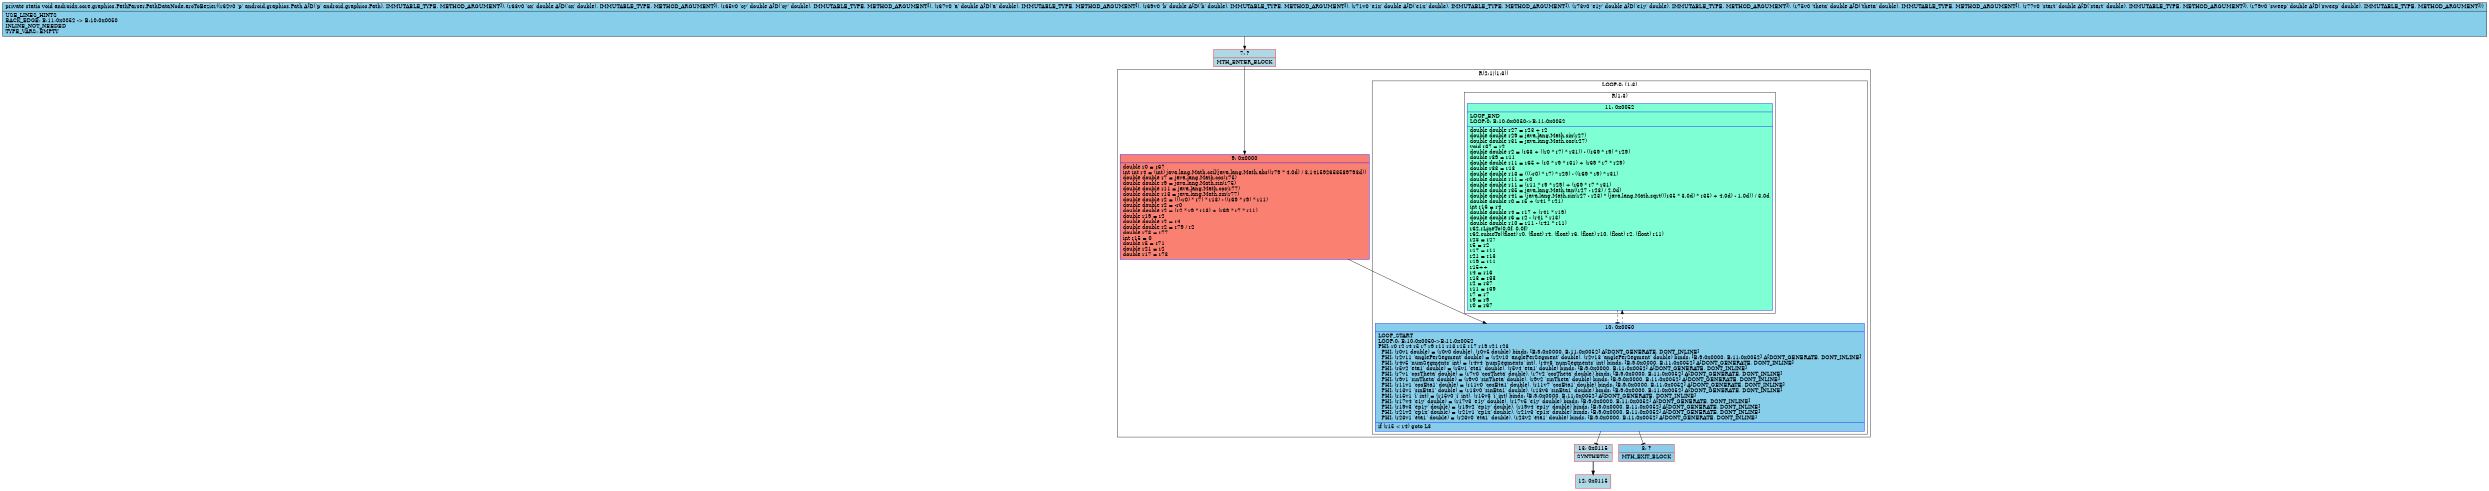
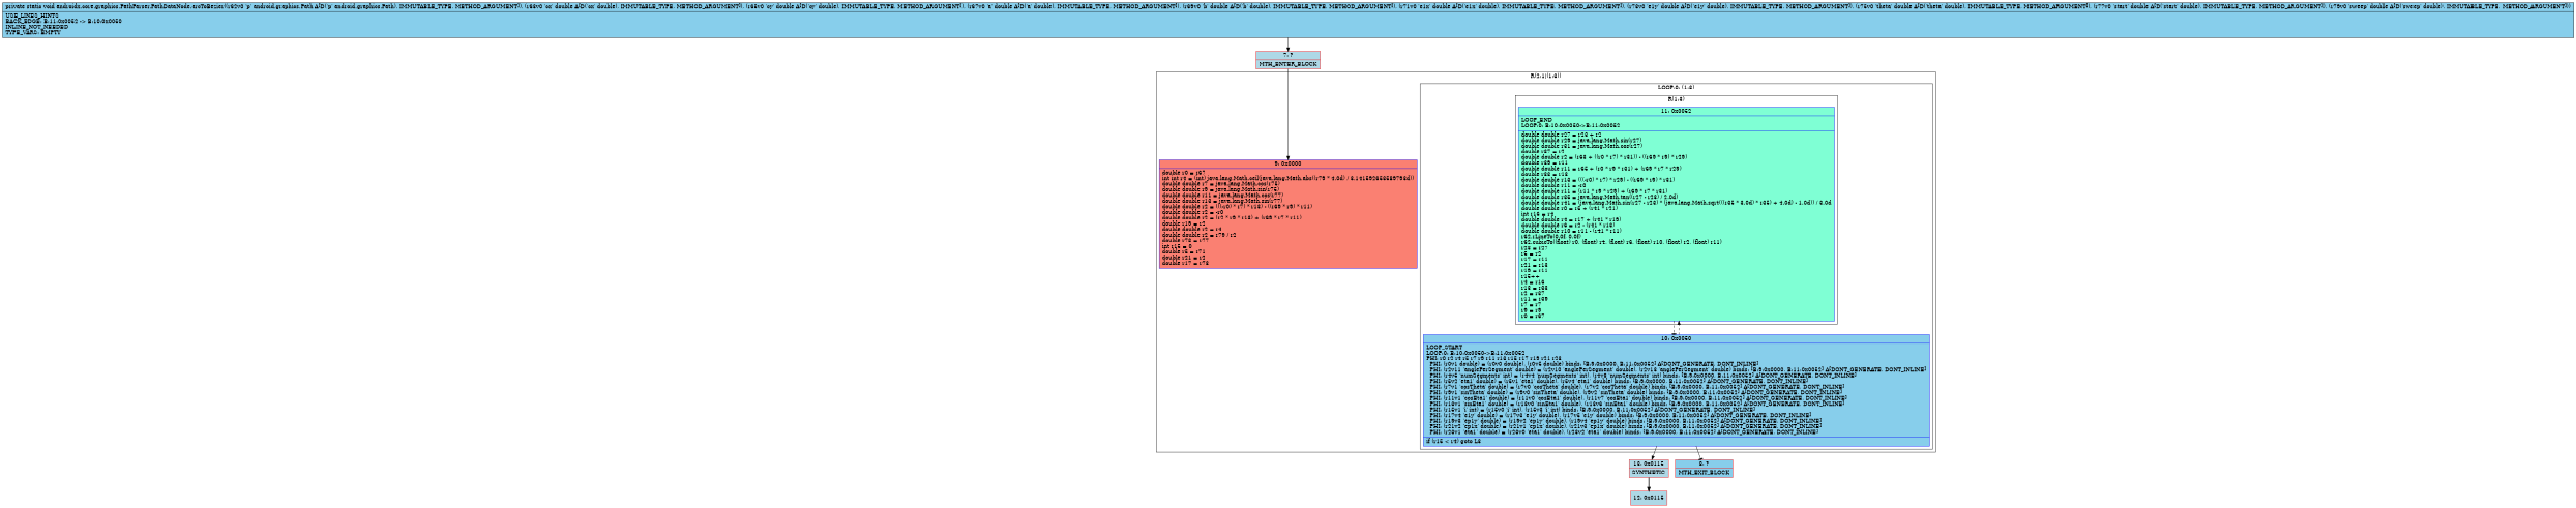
  digraph {
    node [color=red fillcolor=skyblue shape=record style=filled]
    edge [arrowhead=normal style=solid]
-   n1 [color=blue fillcolor=aquamarine label="{11\:\ 0x0052|LOOP_END\lLOOP:0: B:10:0x0050\-\>B:11:0x0052\l|double double r27 = r23 + r2\ldouble double r29 = java.lang.Math.sin(r27)\ldouble double r31 = java.lang.Math.cos(r27)\lvoid r37 = r2\ldouble double r2 = (r63 + ((r0 * r7) * r31)) \- ((r69 * r9) * r29)\ldouble r39 = r11\ldouble double r11 = r65 + (r0 * r9 * r31) + (r69 * r7 * r29)\ldouble r33 = r13\ldouble double r13 = (((\-r0) * r7) * r29) \- ((r69 * r9) * r31)\ldouble double r11 = \-r0\ldouble double r11 = (r11 * r9 * r29) + (r69 * r7 * r31)\ldouble double r35 = java.lang.Math.tan((r27 \- r23) \/ 2.0d)\ldouble double r41 = (java.lang.Math.sin(r27 \- r23) * (java.lang.Math.sqrt(((r35 * 3.0d) * r35) + 4.0d) \- 1.0d)) \/ 3.0d\ldouble double r0 = r5 + (r41 * r21)\lint r16 = r4\ldouble double r4 = r17 + (r41 * r19)\ldouble double r6 = r2 \- (r41 * r13)\ldouble double r10 = r11 \- (r41 * r11)\lr62.rLineTo(0.0f, 0.0f)\lr62.cubicTo((float) r0, (float) r4, (float) r6, (float) r10, (float) r2, (float) r11)\lr23 = r27\lr5 = r2\lr17 = r11\lr21 = r13\lr19 = r11\lr15++\lr4 = r16\lr13 = r33\lr2 = r37\lr11 = r39\lr7 = r7\lr9 = r9\lr0 = r67\l}"]
+   n1 [color=blue fillcolor=aquamarine label="{11\:\ 0x0052|LOOP_END\lLOOP:0: B:10:0x0050\-\>B:11:0x0052\l|double double r27 = r23 + r2\ldouble double r29 = java.lang.Math.sin(r27)\ldouble double r31 = java.lang.Math.cos(r27)\ldouble r37 = r2\ldouble double r2 = (r63 + ((r0 * r7) * r31)) \- ((r69 * r9) * r29)\ldouble r39 = r11\ldouble double r11 = r65 + (r0 * r9 * r31) + (r69 * r7 * r29)\ldouble r33 = r13\ldouble double r13 = (((\-r0) * r7) * r29) \- ((r69 * r9) * r31)\ldouble double r11 = \-r0\ldouble double r11 = (r11 * r9 * r29) + (r69 * r7 * r31)\ldouble double r35 = java.lang.Math.tan((r27 \- r23) \/ 2.0d)\ldouble double r41 = (java.lang.Math.sin(r27 \- r23) * (java.lang.Math.sqrt(((r35 * 3.0d) * r35) + 4.0d) \- 1.0d)) \/ 3.0d\ldouble double r0 = r5 + (r41 * r21)\lint r16 = r4\ldouble double r4 = r17 + (r41 * r19)\ldouble double r6 = r2 \- (r41 * r13)\ldouble double r10 = r11 \- (r41 * r11)\lr62.rLineTo(0.0f, 0.0f)\lr62.cubicTo((float) r0, (float) r4, (float) r6, (float) r10, (float) r2, (float) r11)\lr23 = r27\lr5 = r2\lr17 = r11\lr21 = r13\lr19 = r11\lr15++\lr4 = r16\lr13 = r33\lr2 = r37\lr11 = r39\lr7 = r7\lr9 = r9\lr0 = r67\l}"]
    n2 [color=blue label="{10\:\ 0x0050|LOOP_START\lLOOP:0: B:10:0x0050\-\>B:11:0x0052\lPHI: r0 r2 r4 r5 r7 r9 r11 r13 r15 r17 r19 r21 r23 \l  PHI: (r0v1 double) = (r0v0 double), (r0v5 double) binds: [B:9:0x0000, B:11:0x0052] A[DONT_GENERATE, DONT_INLINE]\l  PHI: (r2v11 'anglePerSegment' double) = (r2v10 'anglePerSegment' double), (r2v13 'anglePerSegment' double) binds: [B:9:0x0000, B:11:0x0052] A[DONT_GENERATE, DONT_INLINE]\l  PHI: (r4v5 'numSegments' int) = (r4v4 'numSegments' int), (r4v8 'numSegments' int) binds: [B:9:0x0000, B:11:0x0052] A[DONT_GENERATE, DONT_INLINE]\l  PHI: (r5v2 'eta1' double) = (r5v1 'eta1' double), (r5v4 'eta1' double) binds: [B:9:0x0000, B:11:0x0052] A[DONT_GENERATE, DONT_INLINE]\l  PHI: (r7v1 'cosTheta' double) = (r7v0 'cosTheta' double), (r7v2 'cosTheta' double) binds: [B:9:0x0000, B:11:0x0052] A[DONT_GENERATE, DONT_INLINE]\l  PHI: (r9v1 'sinTheta' double) = (r9v0 'sinTheta' double), (r9v2 'sinTheta' double) binds: [B:9:0x0000, B:11:0x0052] A[DONT_GENERATE, DONT_INLINE]\l  PHI: (r11v1 'cosEta1' double) = (r11v0 'cosEta1' double), (r11v7 'cosEta1' double) binds: [B:9:0x0000, B:11:0x0052] A[DONT_GENERATE, DONT_INLINE]\l  PHI: (r13v1 'sinEta1' double) = (r13v0 'sinEta1' double), (r13v6 'sinEta1' double) binds: [B:9:0x0000, B:11:0x0052] A[DONT_GENERATE, DONT_INLINE]\l  PHI: (r15v1 'i' int) = (r15v0 'i' int), (r15v3 'i' int) binds: [B:9:0x0000, B:11:0x0052] A[DONT_GENERATE, DONT_INLINE]\l  PHI: (r17v4 'e1y' double) = (r17v3 'e1y' double), (r17v5 'e1y' double) binds: [B:9:0x0000, B:11:0x0052] A[DONT_GENERATE, DONT_INLINE]\l  PHI: (r19v3 'ep1y' double) = (r19v2 'ep1y' double), (r19v4 'ep1y' double) binds: [B:9:0x0000, B:11:0x0052] A[DONT_GENERATE, DONT_INLINE]\l  PHI: (r21v2 'ep1x' double) = (r21v1 'ep1x' double), (r21v3 'ep1x' double) binds: [B:9:0x0000, B:11:0x0052] A[DONT_GENERATE, DONT_INLINE]\l  PHI: (r23v1 'eta1' double) = (r23v0 'eta1' double), (r23v2 'eta1' double) binds: [B:9:0x0000, B:11:0x0052] A[DONT_GENERATE, DONT_INLINE]\l|if (r15 \< r4) goto L3\l}"]
    n3 [color=blue fillcolor=salmon label="{9\:\ 0x0000|double r0 = r67\lint int r4 = (int) java.lang.Math.ceil(java.lang.Math.abs((r79 * 4.0d) \/ 3.141592653589793d))\ldouble double r7 = java.lang.Math.cos(r75)\ldouble double r9 = java.lang.Math.sin(r75)\ldouble double r11 = java.lang.Math.cos(r77)\ldouble double r13 = java.lang.Math.sin(r77)\ldouble double r2 = (((\-r0) * r7) * r13) \- ((r69 * r9) * r11)\ldouble double r2 = \-r0\ldouble double r2 = (r2 * r9 * r13) + (r69 * r7 * r11)\ldouble r19 = r2\ldouble double r2 = r4\ldouble double r2 = r79 \/ r2\ldouble r73 = r77\lint r15 = 0\ldouble r5 = r71\ldouble r21 = r2\ldouble r17 = r73\l}"]
    n4 [fillcolor=lightblue label="{13\:\ 0x0115|SYNTHETIC\l}"]
    n5 [label="{8\:\ ?|MTH_EXIT_BLOCK\l}"]
    n6 [fillcolor=lightblue label="{12\:\ 0x0115}"]
    n7 [fillcolor=lightblue label="{7\:\ ?|MTH_ENTER_BLOCK\l}"]
    n8 [label="{private static void androidx.core.graphics.PathParser.PathDataNode.arcToBezier((r62v0 'p' android.graphics.Path A[D('p' android.graphics.Path), IMMUTABLE_TYPE, METHOD_ARGUMENT]), (r63v0 'cx' double A[D('cx' double), IMMUTABLE_TYPE, METHOD_ARGUMENT]), (r65v0 'cy' double A[D('cy' double), IMMUTABLE_TYPE, METHOD_ARGUMENT]), (r67v0 'a' double A[D('a' double), IMMUTABLE_TYPE, METHOD_ARGUMENT]), (r69v0 'b' double A[D('b' double), IMMUTABLE_TYPE, METHOD_ARGUMENT]), (r71v0 'e1x' double A[D('e1x' double), IMMUTABLE_TYPE, METHOD_ARGUMENT]), (r73v0 'e1y' double A[D('e1y' double), IMMUTABLE_TYPE, METHOD_ARGUMENT]), (r75v0 'theta' double A[D('theta' double), IMMUTABLE_TYPE, METHOD_ARGUMENT]), (r77v0 'start' double A[D('start' double), IMMUTABLE_TYPE, METHOD_ARGUMENT]), (r79v0 'sweep' double A[D('sweep' double), IMMUTABLE_TYPE, METHOD_ARGUMENT]))  | USE_LINES_HINTS\lBACK_EDGE: B:11:0x0052 \-\> B:10:0x0050\lINLINE_NOT_NEEDED\lTYPE_VARS: EMPTY\l}" color=""]
    subgraph cluster_1 {
      label="R(2:1|(1:3))"
      n3
      subgraph cluster_2 {
        label="LOOP:0: (1:3)"
        n2
        subgraph cluster_3 {
          label="R(1:3)"
          n1
        }
      }
    }
    n1 -> n2 [arrowhead=tee style=dashed]
    n2 -> n1 [style=dashed]
-   n2 -> n4 [arrowhead=tee]
+   n2 -> n4
    n2 -> n5 [arrowhead=tee]
-   n3 -> n2
    n4 -> n6 [style=bold]
    n7 -> n3
    n8 -> n7
  }
